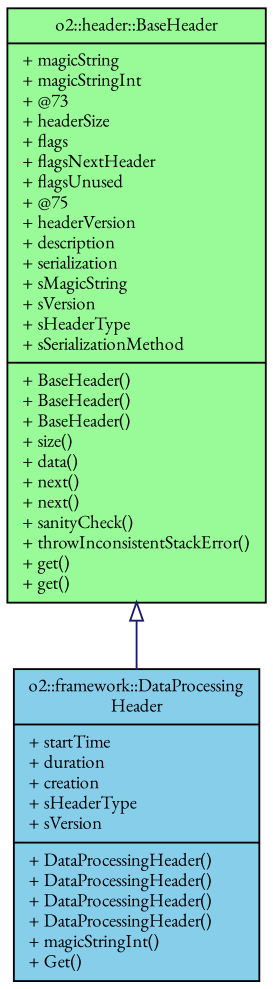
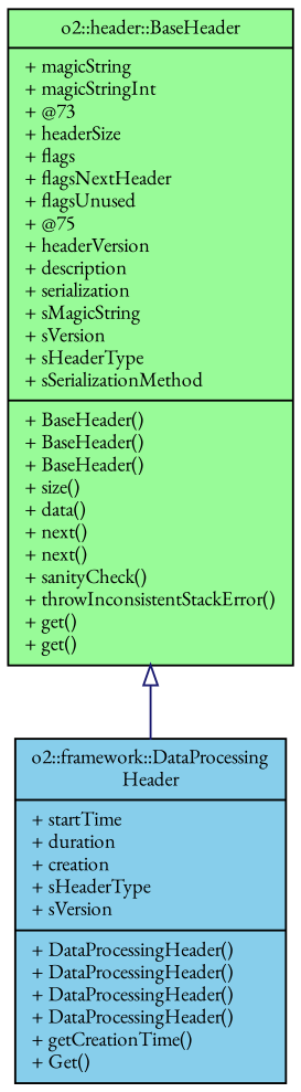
  digraph {
    fontname="EB Garamond"
    node [color=black fontname="EB Garamond" fontsize=10 shape=record style=filled]
-   n1 [fillcolor=skyblue fontcolor=black height=0.2 label="{o2::framework::DataProcessing\lHeader\n|+ startTime\l+ duration\l+ creation\l+ sHeaderType\l+ sVersion\l|+ DataProcessingHeader()\l+ DataProcessingHeader()\l+ DataProcessingHeader()\l+ DataProcessingHeader()\l+ magicStringInt()\l+ Get()\l}" width=0.4]
+   n1 [fillcolor=skyblue fontcolor=black height=0.2 label="{o2::framework::DataProcessing\lHeader\n|+ startTime\l+ duration\l+ creation\l+ sHeaderType\l+ sVersion\l|+ DataProcessingHeader()\l+ DataProcessingHeader()\l+ DataProcessingHeader()\l+ DataProcessingHeader()\l+ getCreationTime()\l+ Get()\l}" width=0.4]
    n2 [height=0.2 label="{o2::header::BaseHeader\n|+ magicString\l+ magicStringInt\l+ @73\l+ headerSize\l+ flags\l+ flagsNextHeader\l+ flagsUnused\l+ @75\l+ headerVersion\l+ description\l+ serialization\l+ sMagicString\l+ sVersion\l+ sHeaderType\l+ sSerializationMethod\l|+ BaseHeader()\l+ BaseHeader()\l+ BaseHeader()\l+ size()\l+ data()\l+ next()\l+ next()\l+ sanityCheck()\l+ throwInconsistentStackError()\l+ get()\l+ get()\l}" width=0.4 fillcolor=palegreen]
    n2 -> n1 [arrowtail=onormal color=midnightblue dir=back fontname="EB Garamond" fontsize=10 labelfontname=Helvetica labelfontsize=10 style=solid]
  }
